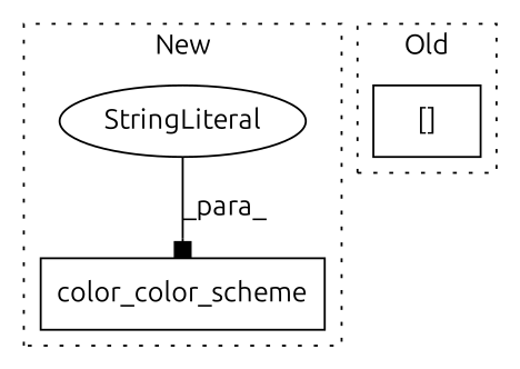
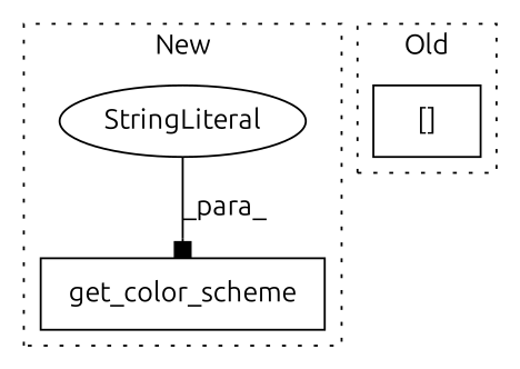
  digraph {
    fontname=Ubuntu
    node [shape=box fontname=Ubuntu]
-   n1 [a=32 l="17,1" label=color_color_scheme s="10777,10810"]
+   n1 [a=32 l="17,1" label=get_color_scheme s="10777,10810"]
    n2 [a=45 l=9 label=StringLiteral s=10794 shape=ellipse]
    n3 [a=2 l="24,1" label="[]" s="10772,10802"]
    subgraph cluster_1 {
      label=New
      style=dotted
      n1
      n2
    }
    subgraph cluster_2 {
      label=Old
      style=dotted
      n3
    }
    n2 -> n1 [label=_para_ arrowhead=box fontname=Ubuntu]
  }
